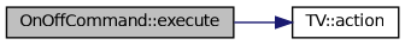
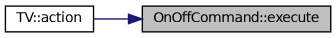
  digraph {
    rankdir=LR
    node [color=black fontname=Helvetica fontsize=10 shape=record style=filled]
    n1 [fillcolor=grey75 fontcolor=black height=0.2 label="OnOffCommand::execute" width=0.4]
    n2 [fillcolor=white height=0.2 label="TV::action" width=0.4]
-   n1 -> n2 [color=midnightblue fontname=Helvetica fontsize=10 labelfontname=Helvetica labelfontsize=10 style=solid]
+   n2 -> n1 [color=midnightblue fontname=Helvetica fontsize=10 labelfontname=Helvetica labelfontsize=10 style=solid]
  }
